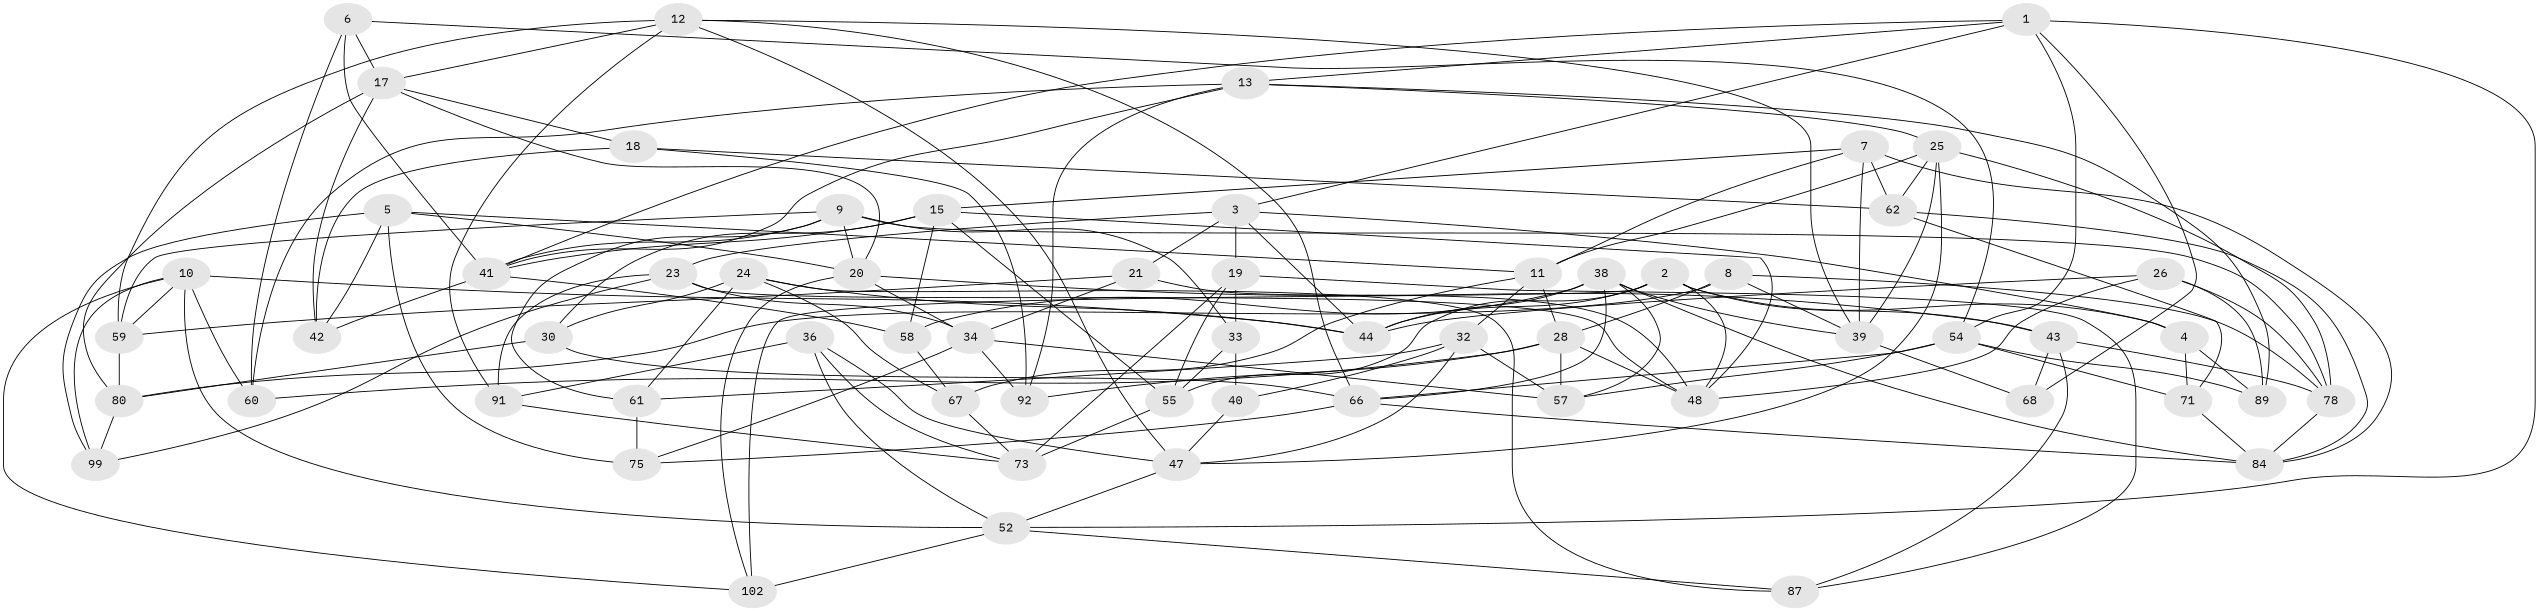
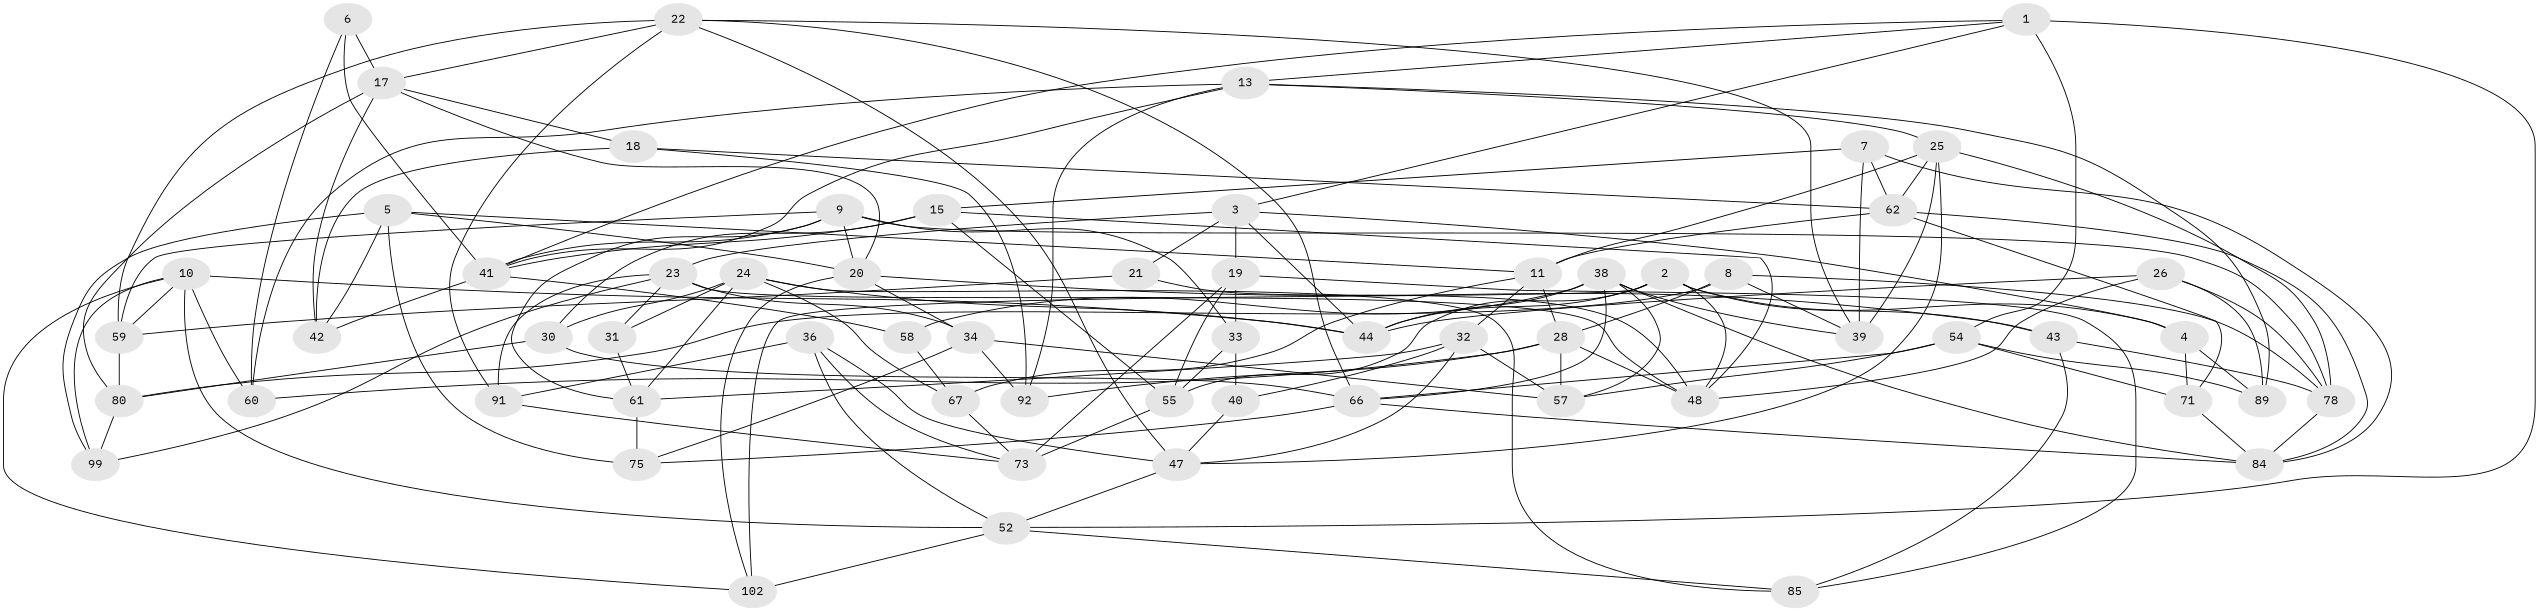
  graph {
    fontname="IBM Plex Mono"
    node [color=gray90 fontname="IBM Plex Mono" style=filled]
    edge [fontname="IBM Plex Mono"]
    1 [super="+56"]
    3 [super="+37"]
    13 [super="+14"]
    41 [super="+83"]
    52 [super="+63"]
    54 [super="+88"]
-   68
    4
    44 [super="+64"]
    19 [super="+22"]
    21
    23 [super="+98"]
    89
    n14 [label=60]
    25 [super="+85"]
    92
    42
    58
    102
-   87
+   87 [label=85]
    71
    66 [super="+86"]
    57 [super="+70"]
    2 [super="+60"]
    43 [super="+100"]
    48 [super="+94"]
    55 [super="+81"]
    78 [super="+101"]
    73 [super="+79"]
    33
    59 [super="+90"]
    34 [super="+46"]
    99
    n34 [label=91]
+   31
    84 [super="+95"]
    5 [super="+27"]
    11 [super="+49"]
    20 [super="+77"]
    75 [super="+93"]
    28 [super="+74"]
    32 [super="+97"]
    67
    17 [super="+91"]
    80 [super="+82"]
    18
    6
    7 [super="+35"]
    15 [super="+29"]
    39 [super="+45"]
    62 [super="+72"]
    30
    8
    9 [super="+65"]
    61
    40
    10 [super="+96"]
    47 [super="+53"]
-   12 [super="+16"]
+   12 [super="+16" label=22]
    24 [super="+76"]
    26
    36
    38 [super="+50"]
    1 -- 3
    1 -- 13
    1 -- 41
    1 -- 52
    1 -- 54
-   1 -- 68
    3 -- 4
    3 -- 44
    3 -- 19
    3 -- 21
    3 -- 23
    13 -- 41
    13 -- 89
    13 -- n14
    13 -- 25
    13 -- 92
    41 -- 42
    41 -- 58
    52 -- 102
    52 -- 87
    54 -- 89
    54 -- 71
    54 -- 66
    54 -- 57
    4 -- 89
    4 -- 71
    19 -- 87
    19 -- 55
    19 -- 73
    19 -- 33
    21 -- 48
    21 -- 59
-   21 -- 34
    23 -- 48
    23 -- 34
    23 -- 99
    23 -- n34
+   23 -- 31
    25 -- 78
    25 -- 39
    25 -- 62
    25 -- 47
    58 -- 67
    71 -- 84
    66 -- 84
    66 -- 75
    2 -- 4
    2 -- 44
    2 -- 102
    2 -- 43
    2 -- 48
    2 -- 55
-   43 -- 68 [weight=2]
    43 -- 87
    43 -- 78
    55 -- 73 [weight=2]
    78 -- 84
    33 -- 55
    33 -- 40
    59 -- 80 [weight=2]
    34 -- 92
    34 -- 57
    34 -- 75
    n34 -- 73
+   31 -- 61
    5 -- 42
    5 -- 99
    5 -- 11
    5 -- 20
    5 -- 75 [weight=2]
    11 -- 25
    11 -- 28
    11 -- 32
    11 -- 67
    20 -- 102
    20 -- 43
    20 -- 34
    28 -- n14
    28 -- 92
    28 -- 57
    28 -- 48
    32 -- 57 [weight=2]
    32 -- 61
    32 -- 40
    32 -- 47
    67 -- 73
    17 -- 42
    17 -- 20
    17 -- 80
    17 -- 18
    80 -- 99
    18 -- 92
    18 -- 42
    18 -- 62
    6 -- 41
-   6 -- 54
    6 -- n14
    6 -- 17
    7 -- 84
-   7 -- 11
+   62 -- 11
    7 -- 15
    7 -- 39
    7 -- 62 [weight=2]
    15 -- 41
-   15 -- 58
    15 -- 48
    15 -- 55
    15 -- 30
-   39 -- 68
    62 -- 71
    62 -- 84
    30 -- 66
    30 -- 80
    8 -- 78
    8 -- 28
    8 -- 80
    8 -- 39
    9 -- 41
    9 -- 78
    9 -- 33
    9 -- 59
    9 -- 20
    9 -- 61
    61 -- 75
    40 -- 47
    10 -- 52
    10 -- 44
    10 -- n14
    10 -- 102
    10 -- 59
    10 -- 99
    47 -- 52
    12 -- 66
    12 -- 59
    12 -- n34
    12 -- 17
    12 -- 39
    12 -- 47
    24 -- 44
    24 -- 87
+   24 -- 31
    24 -- 67
    24 -- 30
    24 -- 61
    26 -- 44
    26 -- 89
    26 -- 48
    26 -- 78
    36 -- 52
    36 -- 73
    36 -- n34
    36 -- 47
    38 -- 44
    38 -- 58
    38 -- 66
    38 -- 57
    38 -- 84
    38 -- 39
  }
